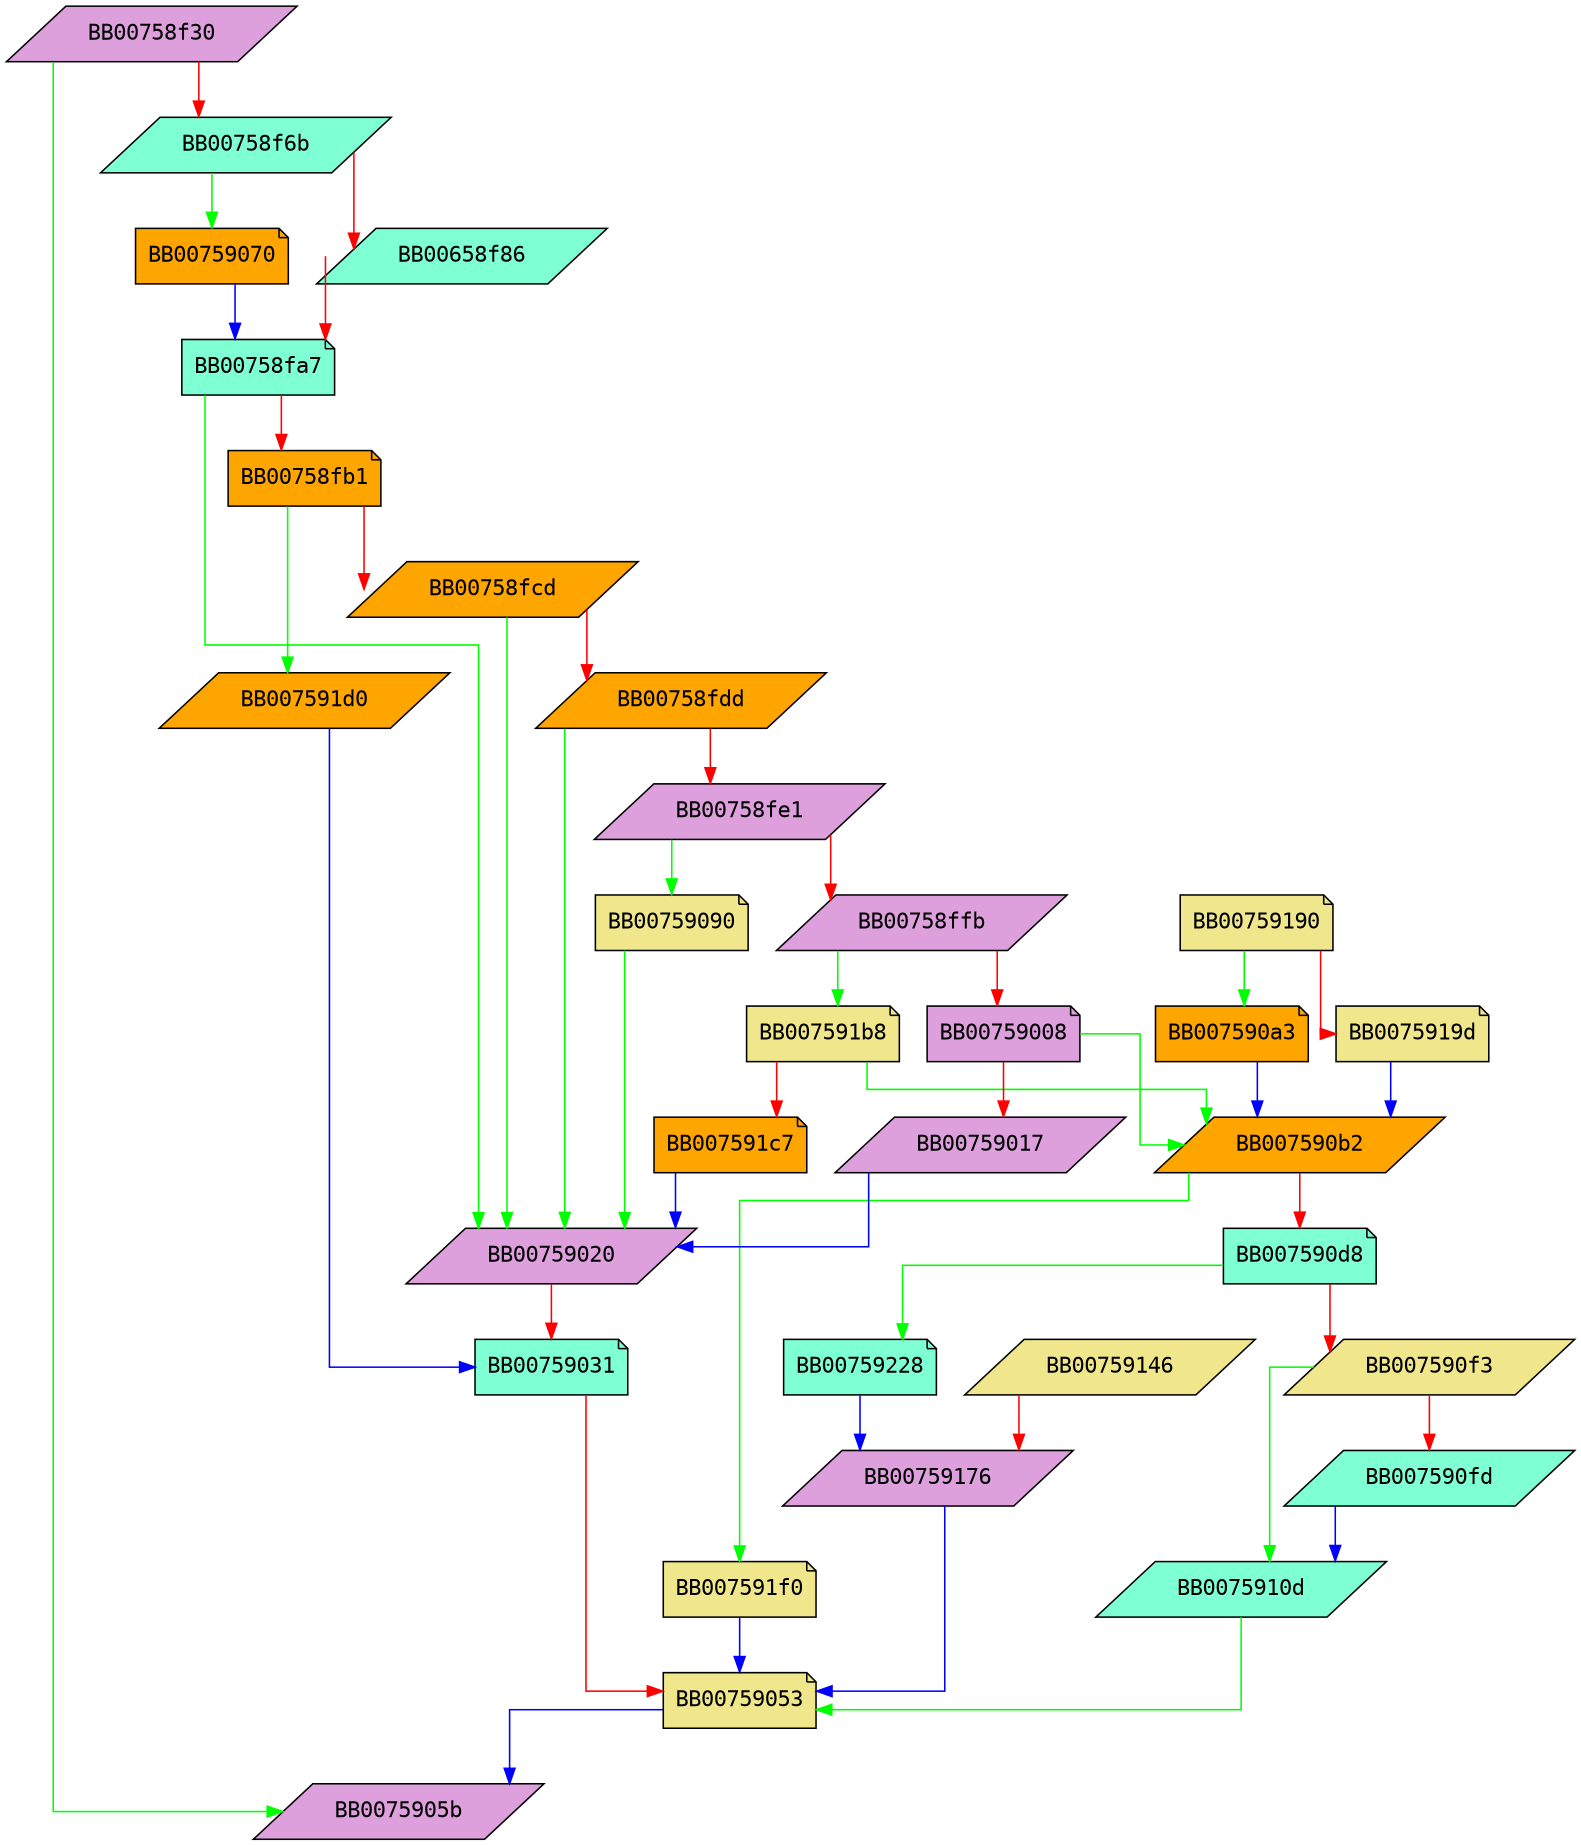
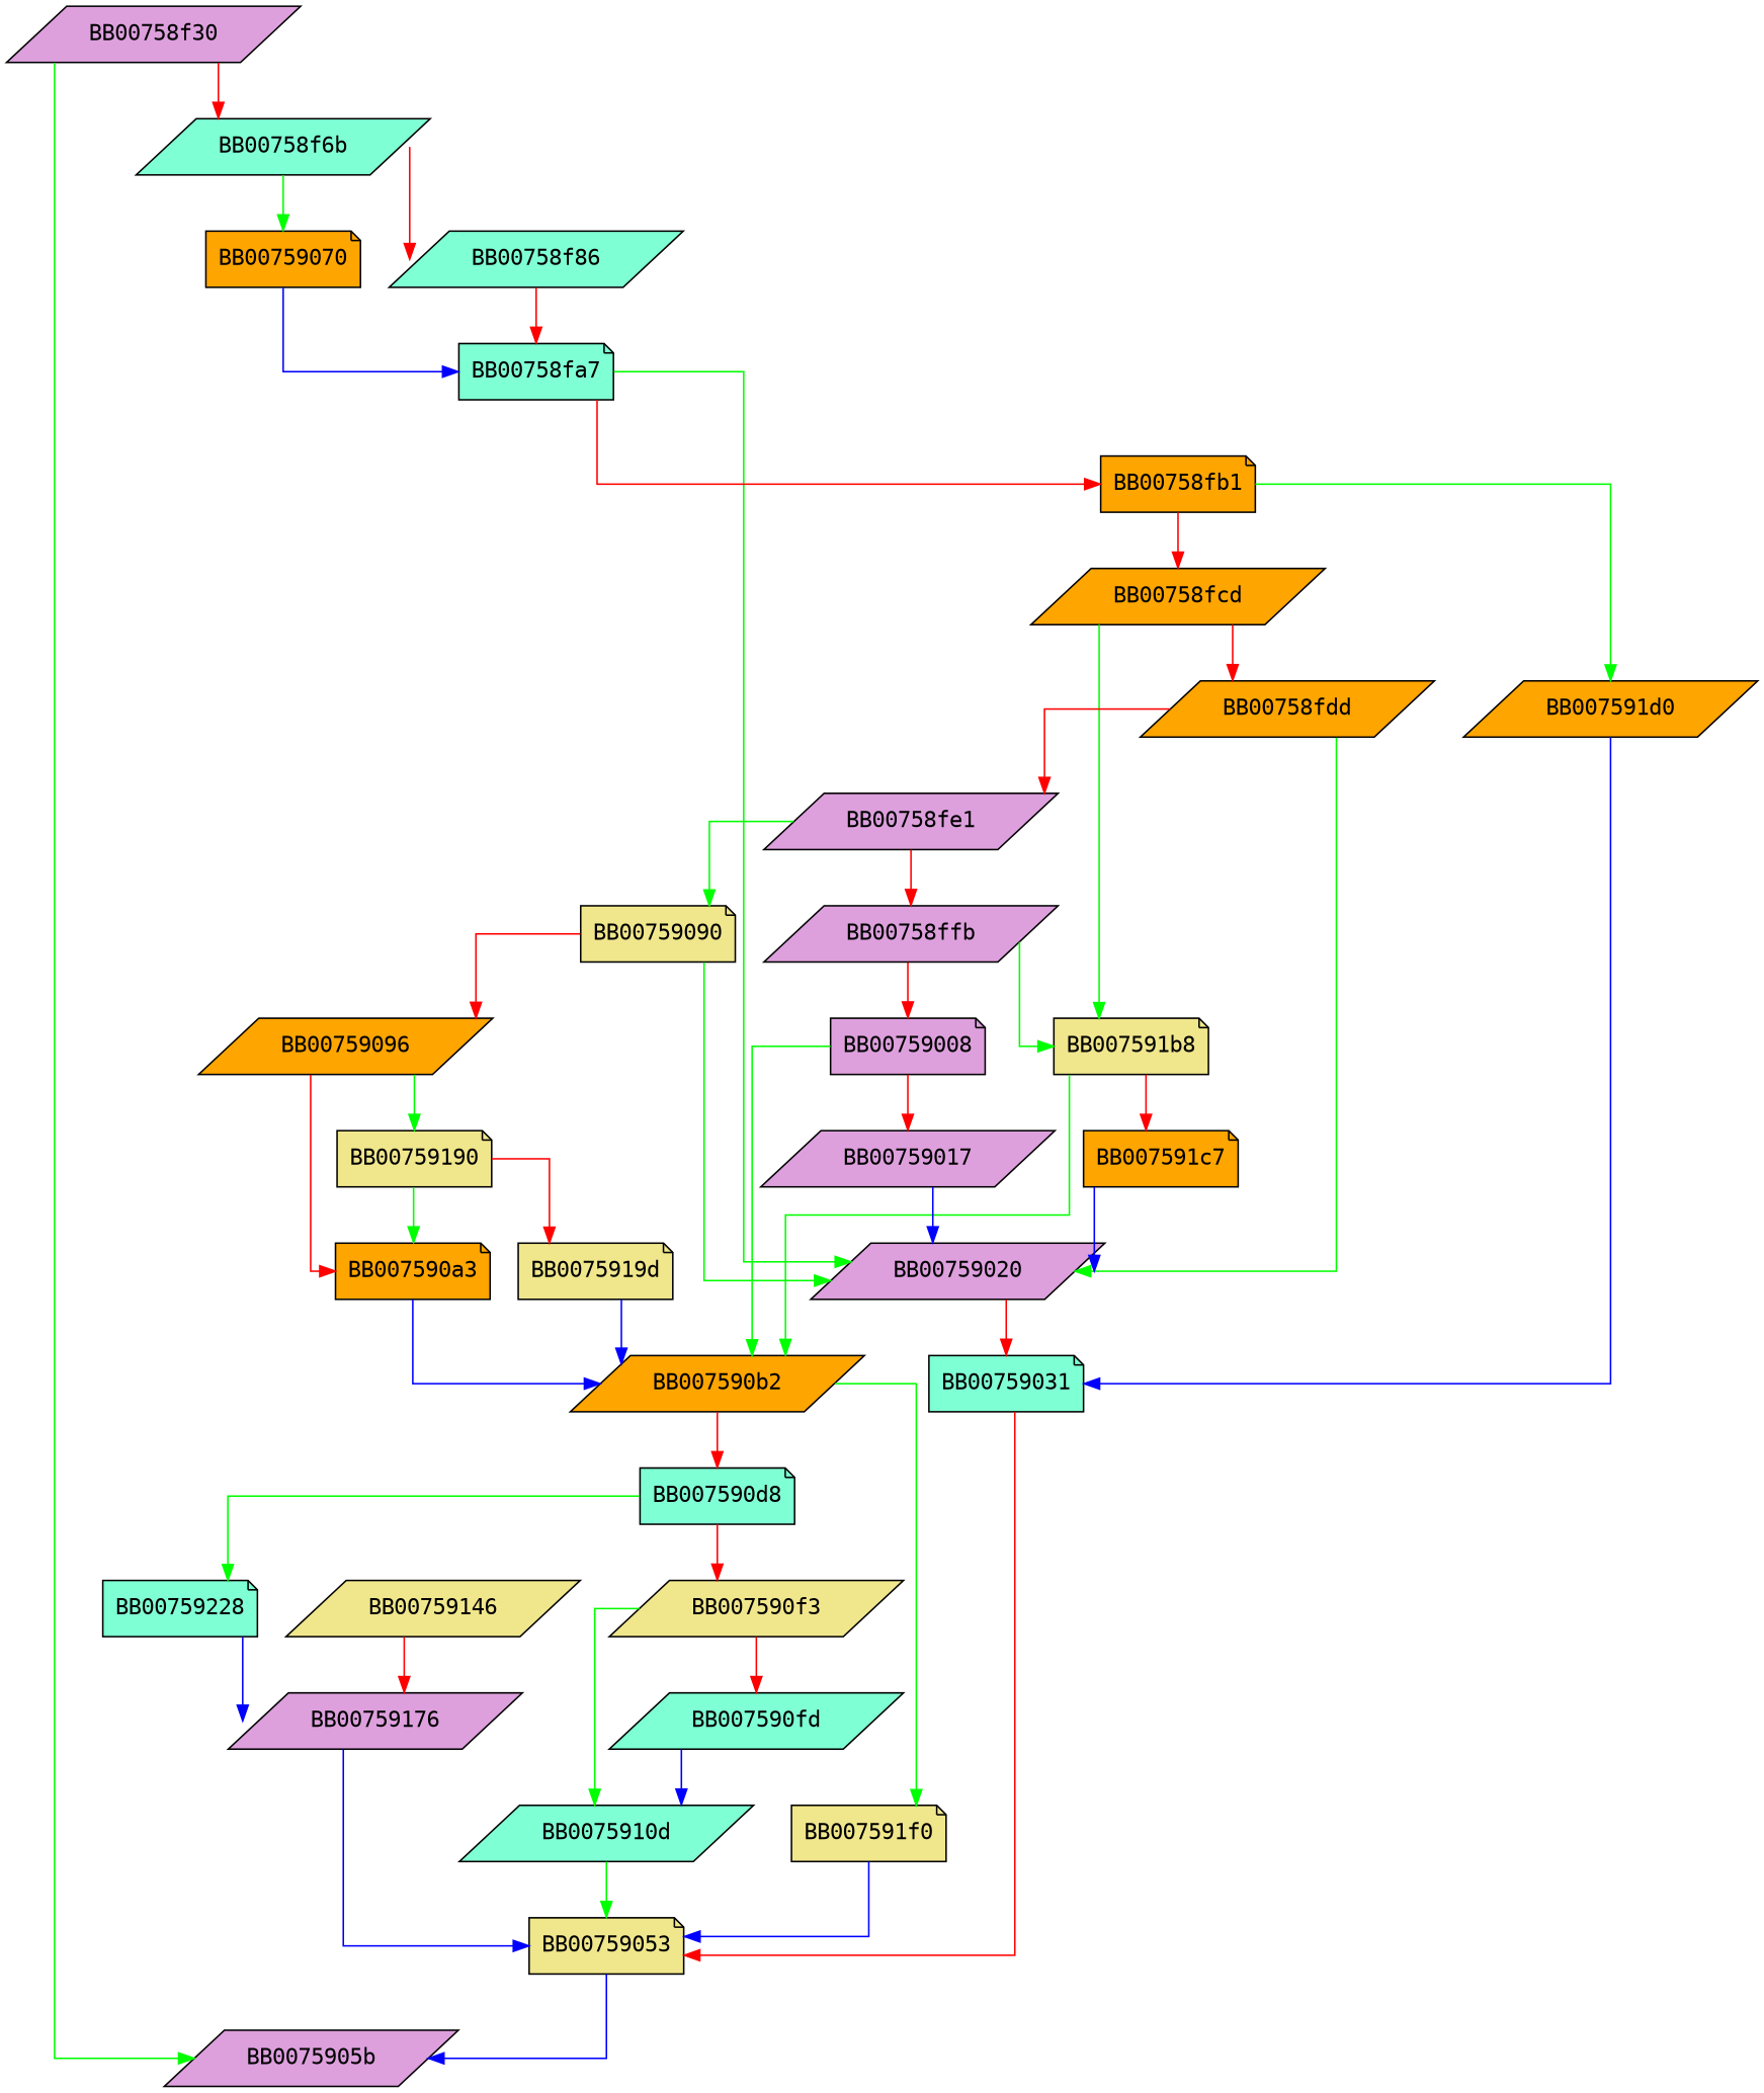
  digraph {
    fontname="DejaVu Sans Mono"
    splines=ortho
    node [fillcolor=orange fontname="DejaVu Sans Mono" shape=parallelogram style=filled]
    edge [color=red fontname="DejaVu Sans Mono"]
    BB00758f30 [fillcolor=plum]
    BB0075905b [fillcolor=plum]
    BB00758f6b [fillcolor=aquamarine]
    BB00759070 [shape=note]
-   BB00758f86 [fillcolor=aquamarine label=BB00658f86]
+   BB00758f86 [fillcolor=aquamarine]
    BB00758fa7 [fillcolor=aquamarine shape=note]
    BB00759020 [fillcolor=plum]
    BB00758fb1 [shape=note]
    BB00759031 [fillcolor=aquamarine shape=note]
    BB007591d0
    BB00758fcd
    BB00759053 [fillcolor=khaki shape=note]
    BB00758fdd
    BB00758fe1 [fillcolor=plum]
    BB00759090 [fillcolor=khaki shape=note]
    BB00758ffb [fillcolor=plum]
+   BB00759096
    BB007591b8 [fillcolor=khaki shape=note]
    BB00759008 [fillcolor=plum shape=note]
    BB00759190 [fillcolor=khaki shape=note]
    BB007590a3 [shape=note]
    BB007590b2
    BB007591c7 [shape=note]
    BB00759017 [fillcolor=plum]
    BB007591f0 [fillcolor=khaki shape=note]
    BB007590d8 [fillcolor=aquamarine shape=note]
    BB00759228 [fillcolor=aquamarine shape=note]
    BB007590f3 [fillcolor=khaki]
    BB0075919d [fillcolor=khaki shape=note]
    BB00759176 [fillcolor=plum]
    BB0075910d [fillcolor=aquamarine]
    BB007590fd [fillcolor=aquamarine]
    BB00759146 [fillcolor=khaki]
    BB00758f30 -> BB0075905b [color=green]
    BB00758f30 -> BB00758f6b
    BB00758f6b -> BB00759070 [color=green]
    BB00758f6b -> BB00758f86
    BB00759070 -> BB00758fa7 [color=blue]
    BB00758f86 -> BB00758fa7
    BB00758fa7 -> BB00759020 [color=green]
    BB00758fa7 -> BB00758fb1
    BB00759020 -> BB00759031
    BB00758fb1 -> BB007591d0 [color=green]
    BB00758fb1 -> BB00758fcd
    BB00759031 -> BB00759053
    BB007591d0 -> BB00759031 [color=blue]
-   BB00758fcd -> BB00759020 [color=green]
+   BB00758fcd -> BB007591b8 [color=green]
    BB00758fcd -> BB00758fdd
    BB00759053 -> BB0075905b [color=blue]
    BB00758fdd -> BB00759020 [color=green]
    BB00758fdd -> BB00758fe1
    BB00758fe1 -> BB00759090 [color=green]
    BB00758fe1 -> BB00758ffb
    BB00759090 -> BB00759020 [color=green]
+   BB00759090 -> BB00759096
    BB00758ffb -> BB007591b8 [color=green]
    BB00758ffb -> BB00759008
+   BB00759096 -> BB00759190 [color=green]
+   BB00759096 -> BB007590a3
    BB007591b8 -> BB007590b2 [color=green]
    BB007591b8 -> BB007591c7
    BB00759008 -> BB007590b2 [color=green]
    BB00759008 -> BB00759017
    BB00759190 -> BB007590a3 [color=green]
    BB00759190 -> BB0075919d
    BB007590a3 -> BB007590b2 [color=blue]
    BB007590b2 -> BB007591f0 [color=green]
    BB007590b2 -> BB007590d8
    BB007591c7 -> BB00759020 [color=blue]
    BB00759017 -> BB00759020 [color=blue]
    BB007591f0 -> BB00759053 [color=blue]
    BB007590d8 -> BB00759228 [color=green]
    BB007590d8 -> BB007590f3
    BB00759228 -> BB00759176 [color=blue]
    BB007590f3 -> BB0075910d [color=green]
    BB007590f3 -> BB007590fd
    BB0075919d -> BB007590b2 [color=blue]
    BB00759176 -> BB00759053 [color=blue]
    BB0075910d -> BB00759053 [color=green]
    BB007590fd -> BB0075910d [color=blue]
    BB00759146 -> BB00759176
  }
